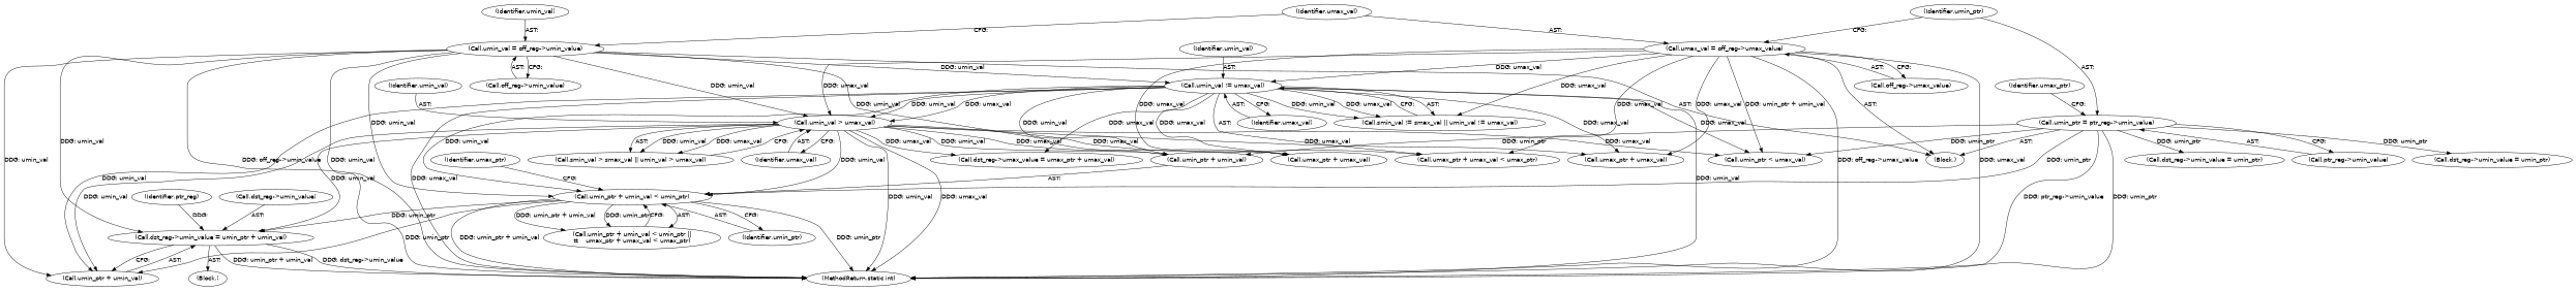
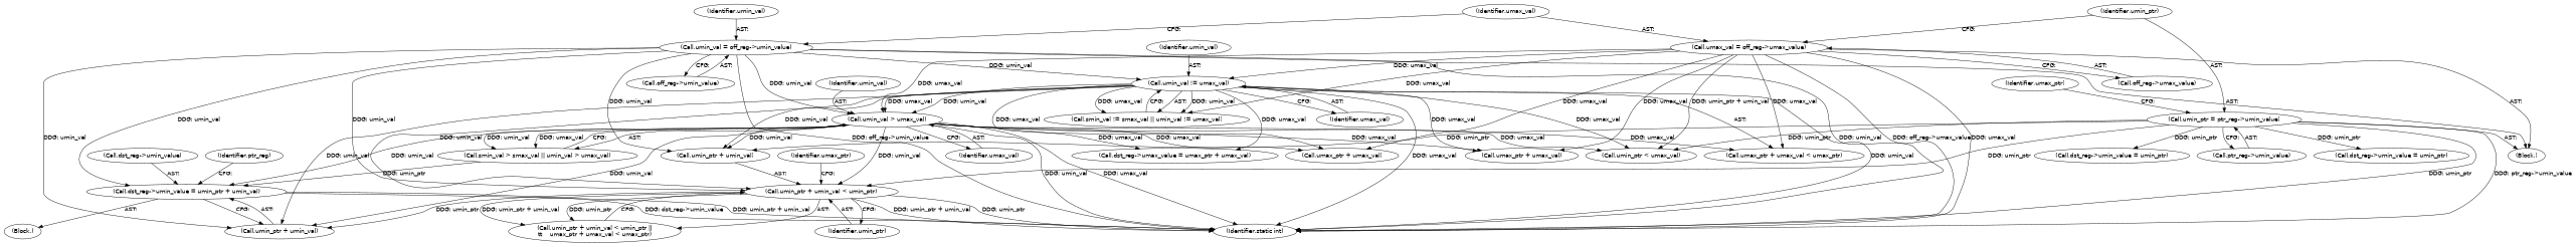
  digraph {
    fontname="DejaVu Sans"
    node [fontname="DejaVu Sans"]
    edge [fontname="DejaVu Sans"]
    n1 [label="(Call,dst_reg->umin_value = umin_ptr + umin_val)"]
    n2 [label="(Block,)"]
    n3 [label="(Call,umin_ptr + umin_val)"]
-   n4 [label="(MethodReturn,static int)"]
+   n4 [label="(Identifier,static int)"]
    n5 [label="(Call,umin_ptr + umin_val < umin_ptr)"]
    n6 [label="(Call,umin_ptr + umin_val < umin_ptr ||\n\t\t    umax_ptr + umax_val < umax_ptr)"]
    n7 [label="(Identifier,umin_ptr)"]
    n8 [label="(Call,umin_ptr = ptr_reg->umin_value)"]
    n9 [label="(Call,dst_reg->umin_value = umin_ptr)"]
    n10 [label="(Call,ptr_reg->umin_value)"]
    n11 [label="(Call,umin_ptr + umin_val)"]
    n12 [label="(Block,)"]
    n13 [label="(Call,umin_ptr < umax_val)"]
    n14 [label="(Call,dst_reg->umin_value = umin_ptr)"]
    n15 [label="(Call,umin_val != umax_val)"]
    n16 [label="(Call,umin_val > umax_val)"]
    n17 [label="(Call,umax_ptr + umax_val)"]
    n18 [label="(Call,umax_ptr + umax_val < umax_ptr)"]
    n19 [label="(Identifier,umax_val)"]
    n20 [label="(Call,smin_val != smax_val || umin_val != umax_val)"]
    n21 [label="(Call,umax_ptr + umax_val)"]
    n22 [label="(Call,dst_reg->umax_value = umax_ptr + umax_val)"]
    n23 [label="(Identifier,umax_val)"]
    n24 [label="(Call,smin_val > smax_val || umin_val > umax_val)"]
    n25 [label="(Call,umin_val = off_reg->umin_value)"]
    n26 [label="(Call,off_reg->umin_value)"]
    n27 [label="(Call,umax_val = off_reg->umax_value)"]
    n28 [label="(Call,off_reg->umax_value)"]
    n29 [label="(Identifier,umax_ptr)"]
    n30 [label="(Identifier,umin_val)"]
    n31 [label="(Identifier,umax_val)"]
    n32 [label="(Identifier,umin_val)"]
    n33 [label="(Identifier,umax_ptr)"]
    n34 [label="(Identifier,umin_ptr)"]
    n35 [label="(Identifier,ptr_reg)"]
    n36 [label="(Call,dst_reg->umin_value)"]
    n37 [label="(Identifier,umin_val)"]
    n1 -> n2 [label="AST: "]
    n1 -> n3 [label="CFG: "]
    n1 -> n4 [label="DDG: umin_ptr + umin_val"]
    n1 -> n4 [label="DDG: dst_reg->umin_value"]
    n3 -> n1 [label="AST: "]
-   n5 -> n1 [label="DDG: umin_ptr"]
+   n24 -> n1 [label="DDG: umin_ptr"]
    n5 -> n3 [label="DDG: umin_ptr"]
    n5 -> n4 [label="DDG: umin_ptr"]
    n5 -> n4 [label="DDG: umin_ptr + umin_val"]
    n5 -> n6 [label="AST: "]
    n5 -> n6 [label="DDG: umin_ptr + umin_val"]
    n5 -> n6 [label="DDG: umin_ptr"]
    n5 -> n7 [label="CFG: "]
    n6 -> n5 [label="CFG: "]
    n7 -> n5 [label="AST: "]
    n8 -> n4 [label="DDG: ptr_reg->umin_value"]
    n8 -> n4 [label="DDG: umin_ptr"]
    n8 -> n5 [label="DDG: umin_ptr"]
    n8 -> n9 [label="DDG: umin_ptr"]
    n8 -> n10 [label="CFG: "]
    n8 -> n11 [label="DDG: umin_ptr"]
    n8 -> n12 [label="AST: "]
    n8 -> n13 [label="DDG: umin_ptr"]
    n8 -> n14 [label="DDG: umin_ptr"]
    n10 -> n8 [label="AST: "]
    n11 -> n5 [label="AST: "]
    n15 -> n3 [label="DDG: umin_val"]
    n15 -> n4 [label="DDG: umax_val"]
    n15 -> n4 [label="DDG: umin_val"]
    n15 -> n5 [label="DDG: umin_val"]
    n15 -> n11 [label="DDG: umin_val"]
    n15 -> n13 [label="DDG: umax_val"]
    n15 -> n16 [label="DDG: umin_val"]
    n15 -> n16 [label="DDG: umax_val"]
    n15 -> n17 [label="DDG: umax_val"]
    n15 -> n18 [label="AST: "]
    n15 -> n19 [label="CFG: "]
    n15 -> n20 [label="AST: "]
    n15 -> n20 [label="DDG: umin_val"]
    n15 -> n20 [label="DDG: umax_val"]
    n15 -> n21 [label="DDG: umax_val"]
    n15 -> n22 [label="DDG: umax_val"]
    n16 -> n1 [label="DDG: umin_val"]
    n16 -> n3 [label="DDG: umin_val"]
    n16 -> n4 [label="DDG: umin_val"]
    n16 -> n4 [label="DDG: umax_val"]
    n16 -> n5 [label="DDG: umin_val"]
    n16 -> n11 [label="DDG: umin_val"]
    n16 -> n13 [label="DDG: umax_val"]
    n16 -> n17 [label="DDG: umax_val"]
    n16 -> n18 [label="DDG: umax_val"]
    n16 -> n21 [label="DDG: umax_val"]
    n16 -> n22 [label="DDG: umax_val"]
    n16 -> n23 [label="CFG: "]
    n16 -> n24 [label="AST: "]
    n16 -> n24 [label="DDG: umin_val"]
    n16 -> n24 [label="DDG: umax_val"]
    n19 -> n15 [label="AST: "]
    n20 -> n15 [label="CFG: "]
    n23 -> n16 [label="AST: "]
    n24 -> n16 [label="CFG: "]
    n25 -> n1 [label="DDG: umin_val"]
    n25 -> n3 [label="DDG: umin_val"]
    n25 -> n4 [label="DDG: off_reg->umin_value"]
    n25 -> n4 [label="DDG: umin_val"]
    n25 -> n5 [label="DDG: umin_val"]
    n25 -> n11 [label="DDG: umin_val"]
    n25 -> n12 [label="AST: "]
    n25 -> n15 [label="DDG: umin_val"]
    n25 -> n16 [label="DDG: umin_val"]
    n25 -> n26 [label="CFG: "]
    n26 -> n25 [label="AST: "]
    n27 -> n4 [label="DDG: off_reg->umax_value"]
    n27 -> n4 [label="DDG: umax_val"]
    n27 -> n12 [label="AST: "]
    n27 -> n13 [label="DDG: umin_ptr + umin_val"]
    n27 -> n15 [label="DDG: umax_val"]
    n27 -> n16 [label="DDG: umax_val"]
    n27 -> n17 [label="DDG: umax_val"]
    n27 -> n18 [label="DDG: umax_val"]
    n27 -> n20 [label="DDG: umax_val"]
    n27 -> n21 [label="DDG: umax_val"]
    n27 -> n28 [label="CFG: "]
    n28 -> n27 [label="AST: "]
    n29 -> n5 [label="CFG: "]
    n30 -> n16 [label="AST: "]
    n31 -> n25 [label="CFG: "]
    n31 -> n27 [label="AST: "]
    n32 -> n15 [label="AST: "]
    n33 -> n8 [label="CFG: "]
    n34 -> n8 [label="AST: "]
    n34 -> n27 [label="CFG: "]
-   n35 -> n1 [label="DDG: "]
+   n35 -> n1 [label="CFG: "]
    n36 -> n1 [label="AST: "]
    n37 -> n25 [label="AST: "]
  }
